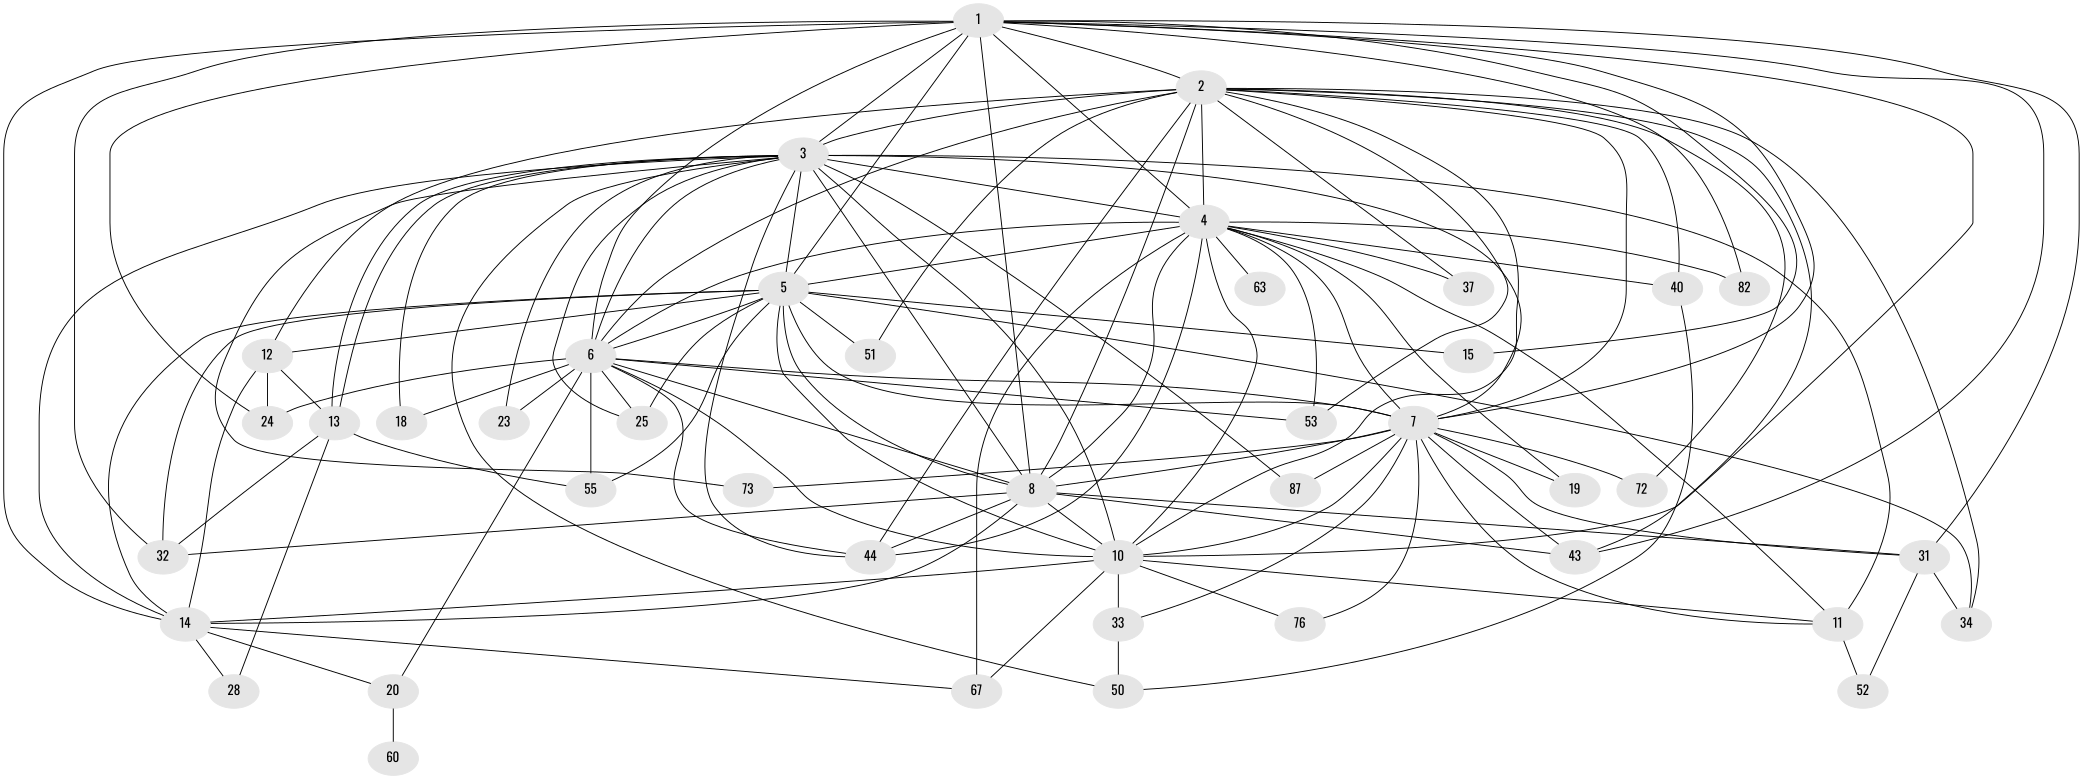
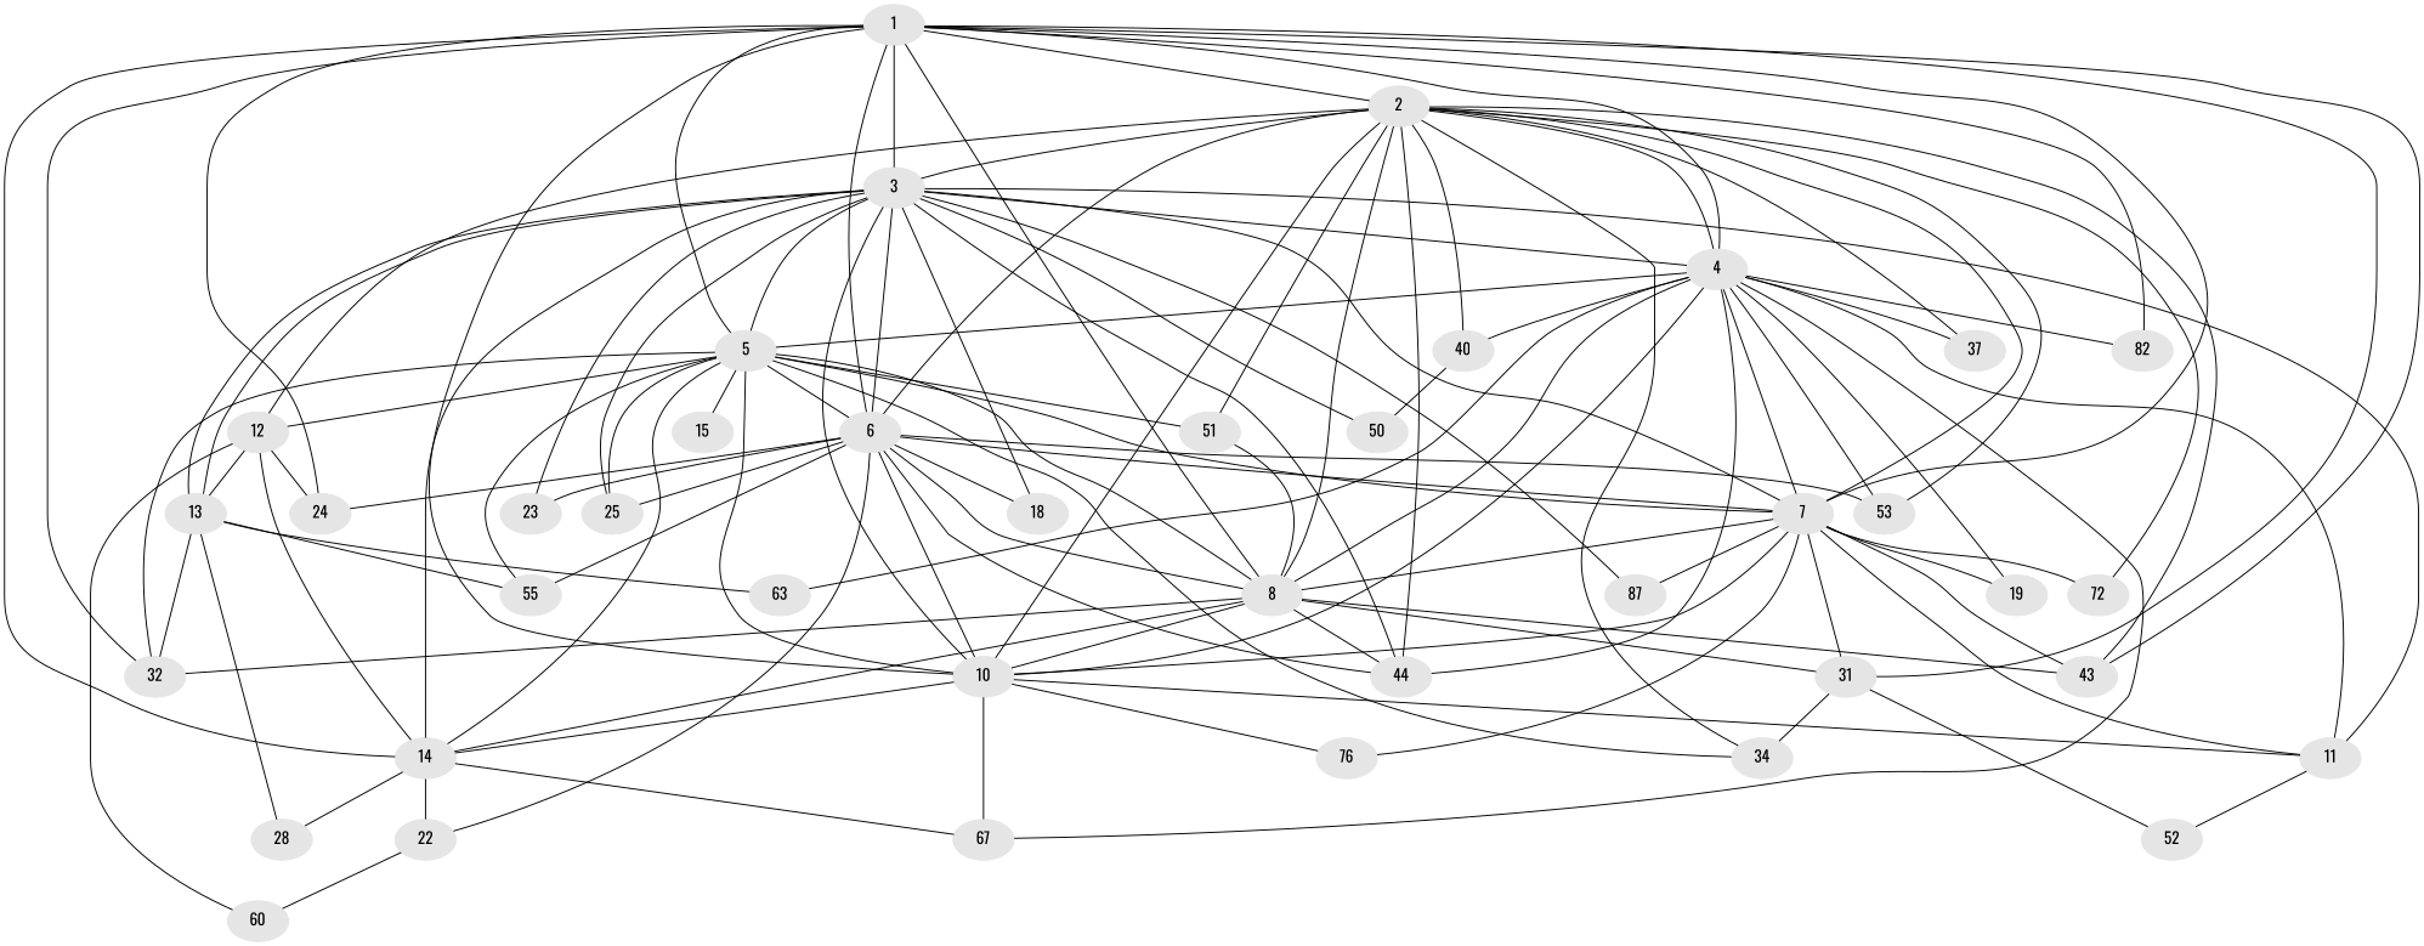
  graph {
    fontname=Oswald
    node [color=gray90 fontname=Oswald style=filled]
    edge [fontname=Oswald]
    1 [super="+71"]
    2
    3 [super="+81+9"]
    4 [super="+39"]
    5 [super="+57+84+77+27"]
    6
    7 [super="+16"]
    8 [super="+49+87+26"]
    10 [super="+56+66"]
    14 [super="+29"]
    15
    24
    31 [super="+45"]
    32 [super="+35"]
    43 [super="+47+59"]
    82
    12 [super="+36"]
    34 [super="+68"]
    37
    40
    44 [super="+46"]
    51
    53 [super="+86"]
    72
    11
    13
    n27 [label=87]
    18
    23
    25
    50 [super="+80+54"]
-   73
    19
    63
    n35 [label=67 super="+65"]
    55 [super="+78"]
-   20
-   33 [super="+69"]
+   20 [label=22]
    76
    28
    52
    60
    1 -- 2
    1 -- 3 [weight=4]
    1 -- 4
    1 -- 5 [weight=2]
    1 -- 6
    1 -- 7
    1 -- 8 [weight=2]
    1 -- 10
    1 -- 14
-   1 -- 15
    1 -- 24
    1 -- 31
    1 -- 32
    1 -- 43
    1 -- 82
    2 -- 3 [weight=2]
    2 -- 4
    2 -- 6
    2 -- 7
    2 -- 8
    2 -- 10
    2 -- 43
    2 -- 12 [weight=2]
    2 -- 34
    2 -- 37
    2 -- 40
    2 -- 44
    2 -- 51
    2 -- 53
    2 -- 72
    3 -- 4 [weight=2]
    3 -- 5 [weight=3]
    3 -- 6 [weight=2]
    3 -- 7 [weight=3]
-   3 -- 8 [weight=2]
+   51 -- 8 [weight=2]
    3 -- 10 [weight=3]
    3 -- 14 [weight=3]
    3 -- 44
    3 -- 11
    3 -- 13
    3 -- 13
    3 -- n27
    3 -- 18
    3 -- 23
    3 -- 25
    3 -- 50
-   3 -- 73
    4 -- 5
-   4 -- 6
    4 -- 7
    4 -- 8
    4 -- 10
    4 -- 82
    4 -- 37
    4 -- 40
    4 -- 44
    4 -- 53
    4 -- 11
    4 -- 19
    4 -- 63
    4 -- n35
    5 -- 6
    5 -- 7 [weight=3]
    5 -- 8
    5 -- 10 [weight=2]
    5 -- 14 [weight=2]
    5 -- 15
    5 -- 32
    5 -- 12 [weight=2]
    5 -- 34
    5 -- 51
    5 -- 25
    5 -- 55
    6 -- 7
    6 -- 8
    6 -- 10
    6 -- 24
    6 -- 44
    6 -- 53
    6 -- 18
    6 -- 23
    6 -- 25
    6 -- 55
    6 -- 20
    7 -- 8
    7 -- 10
    7 -- 31
    7 -- 43
    7 -- 72
    7 -- 11
    7 -- n27
-   7 -- 73
    7 -- 19
-   7 -- 33
    7 -- 76
    8 -- 10 [weight=3]
    8 -- 14
    8 -- 31
    8 -- 32
    8 -- 43
    8 -- 44
    10 -- 14
    10 -- 11
    10 -- n35
-   10 -- 33 [weight=2]
    10 -- 76
    14 -- n35
    14 -- 20
    14 -- 28
    31 -- 34 [weight=2]
    31 -- 52
    12 -- 14
    12 -- 24
    12 -- 13
+   12 -- 60
    40 -- 50
    11 -- 52
    13 -- 32
+   13 -- 63
    13 -- 55
    13 -- 28
    20 -- 60
-   33 -- 50
  }
